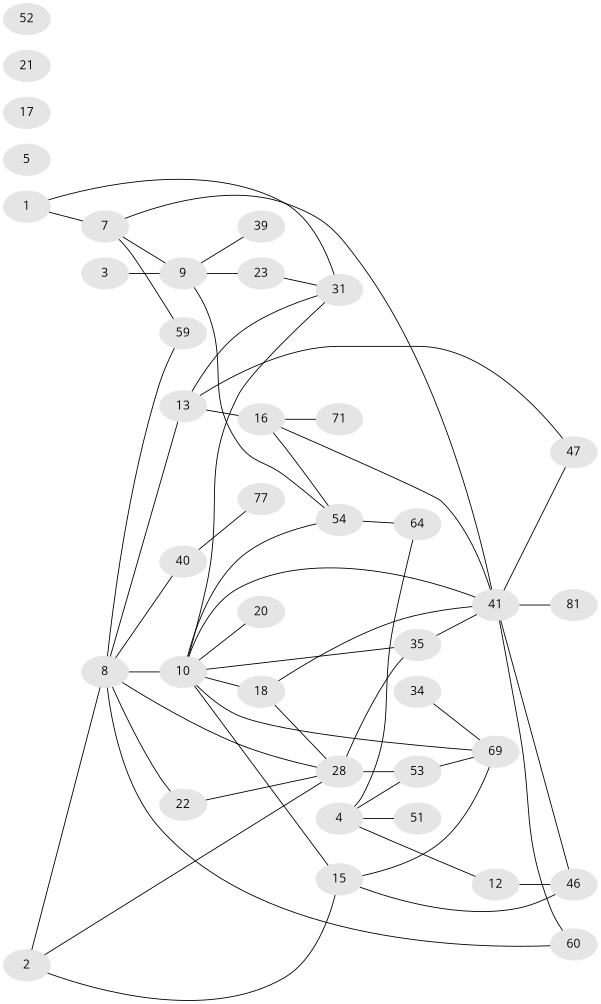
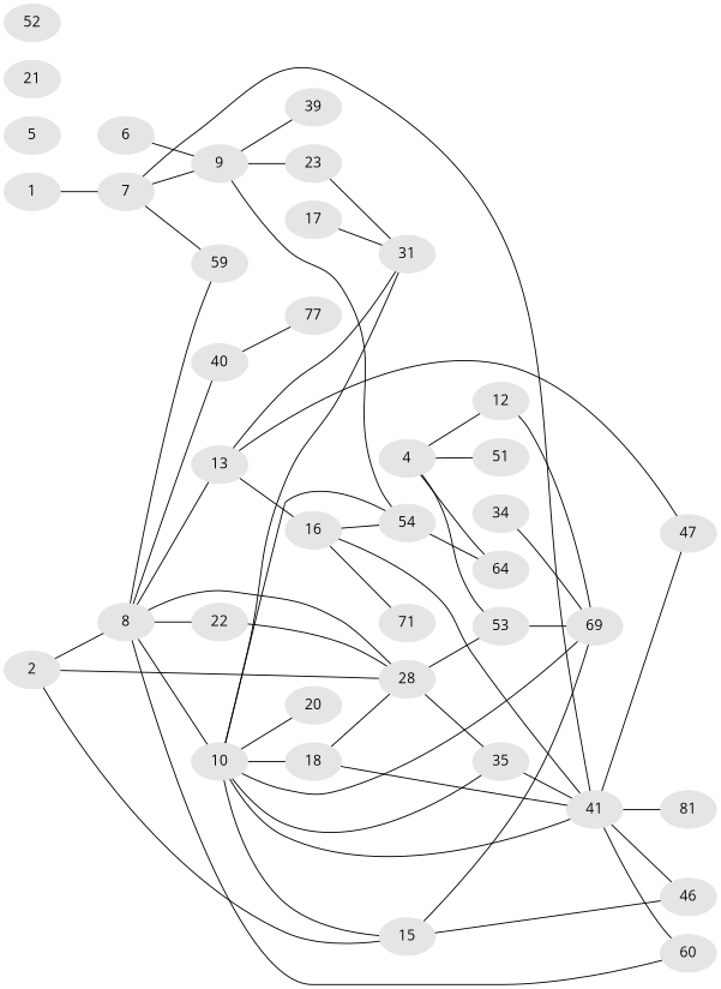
  graph {
    fontname="Open Sans"
    rankdir=LR
    node [color=gray90 fontname="Open Sans" style=filled]
    edge [fontname="Open Sans"]
    7 [super="+14+50"]
    9 [super="+80+30"]
    41 [super="+49+55"]
    59
    1
    31 [super="+32"]
    2 [super="+27"]
    8 [super="+72+67"]
    15 [super="+33+65"]
    28 [super="+48+56+43"]
    60
    22 [super="+70"]
    10 [super="+26+24+29"]
    13 [super="+58"]
    40 [super="+75"]
    69
    n17 [label=46 super="+76"]
    53
    35
-   3 [super="+11"]
+   3 [super="+11" label=6]
    23
    39
    54 [super="+63"]
    4 [super="+57"]
    12 [super="+45+61"]
    51
    64
    5
    47
    81
    18 [super="+36"]
    20
    16 [super="+46+68+19"]
    77
    71
    17
    21 [super="+25"]
    34 [super="+42"]
    52
    7 -- 9
    7 -- 41
    7 -- 59
    9 -- 23
    9 -- 39
    9 -- 54
    41 -- 60
    41 -- n17
    41 -- 47
    41 -- 81
    1 -- 7
-   1 -- 31
+   17 -- 31
    2 -- 8
    2 -- 15
    2 -- 28
    8 -- 59
    8 -- 28
    8 -- 60
    8 -- 22
    8 -- 10 [weight=2]
    8 -- 13
    8 -- 40
    15 -- 69
    15 -- n17
    28 -- 53
    28 -- 35
    22 -- 28
    10 -- 41
    10 -- 31
    10 -- 15
    10 -- 69
    10 -- 35
    10 -- 54
    10 -- 18 [weight=2]
    10 -- 20
    13 -- 31
    13 -- 47
    13 -- 16
    40 -- 77
    53 -- 69
    35 -- 41
    3 -- 9
    23 -- 31
    54 -- 64
    4 -- 53
    4 -- 12
    4 -- 51
    4 -- 64
-   12 -- n17
+   12 -- 69
    18 -- 41 [weight=2]
    18 -- 28
    16 -- 41
    16 -- 54
    16 -- 71
    34 -- 69
  }
